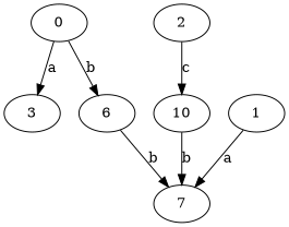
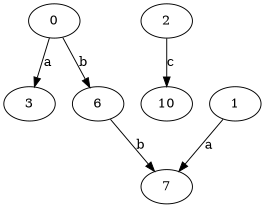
  strict digraph {
    0
    3
    6
    7
    2
    10
    1
    0 -> 3 [label=a]
    0 -> 6 [label=b]
    6 -> 7 [label=b]
    2 -> 10 [label=c]
-   10 -> 7 [label=b]
    1 -> 7 [label=a]
  }
